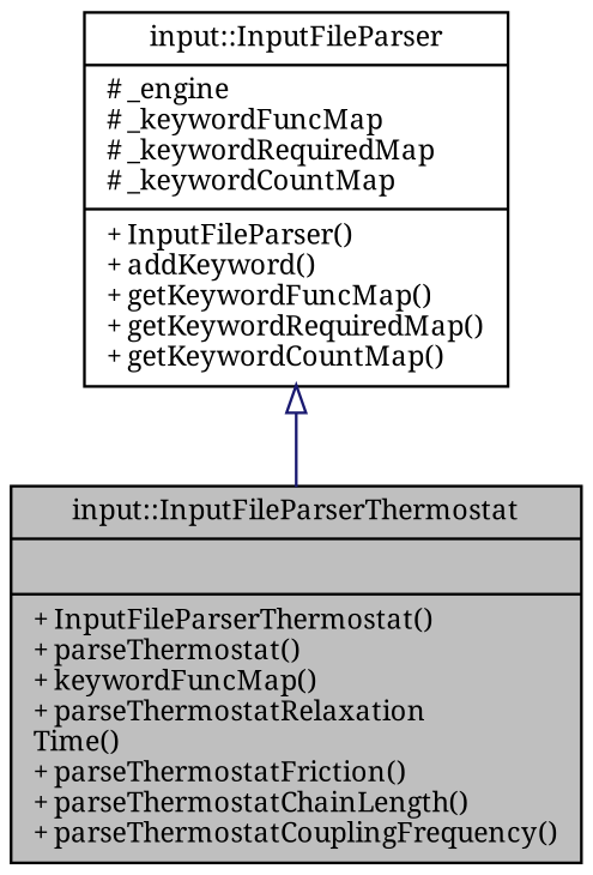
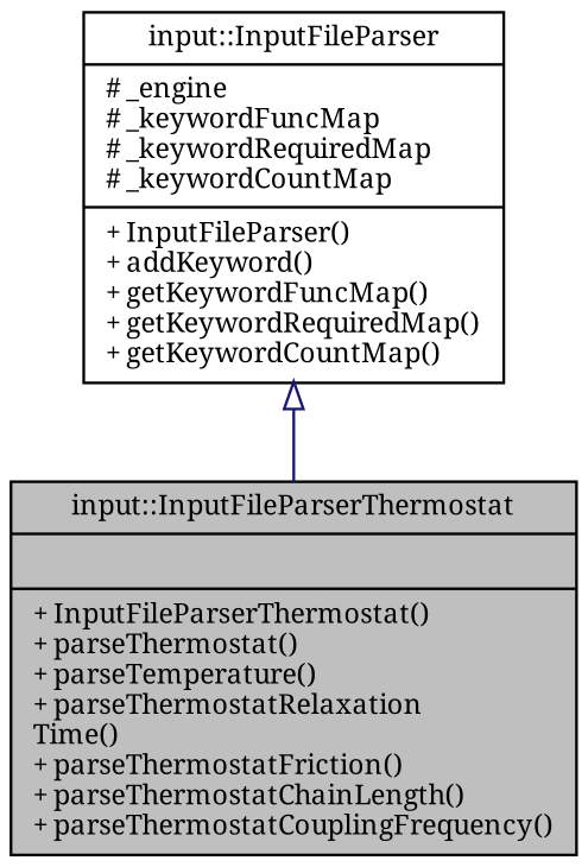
  digraph {
    fontname="Noto Serif"
    node [color=black fontname="Noto Serif" fontsize=10 shape=record style=filled]
-   n1 [fillcolor=grey75 fontcolor=black height=0.2 label="{input::InputFileParserThermostat\n||+ InputFileParserThermostat()\l+ parseThermostat()\l+ keywordFuncMap()\l+ parseThermostatRelaxation\lTime()\l+ parseThermostatFriction()\l+ parseThermostatChainLength()\l+ parseThermostatCouplingFrequency()\l}" width=0.4]
+   n1 [fillcolor=grey75 fontcolor=black height=0.2 label="{input::InputFileParserThermostat\n||+ InputFileParserThermostat()\l+ parseThermostat()\l+ parseTemperature()\l+ parseThermostatRelaxation\lTime()\l+ parseThermostatFriction()\l+ parseThermostatChainLength()\l+ parseThermostatCouplingFrequency()\l}" width=0.4]
    n2 [fillcolor=white height=0.2 label="{input::InputFileParser\n|# _engine\l# _keywordFuncMap\l# _keywordRequiredMap\l# _keywordCountMap\l|+ InputFileParser()\l+ addKeyword()\l+ getKeywordFuncMap()\l+ getKeywordRequiredMap()\l+ getKeywordCountMap()\l}" width=0.4]
    n2 -> n1 [arrowtail=onormal color=midnightblue dir=back fontname="Noto Serif" fontsize=10 labelfontname=Helvetica labelfontsize=10 style=solid]
  }
